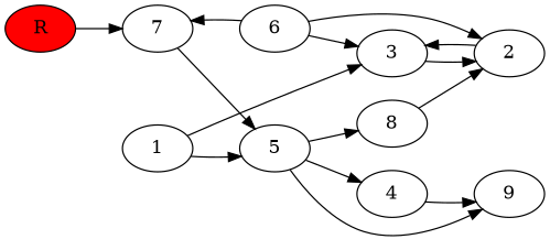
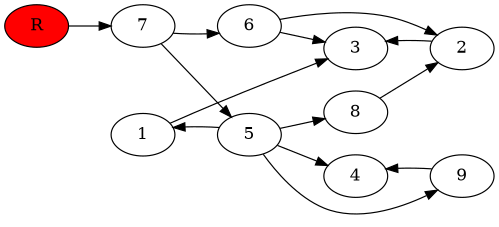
  digraph {
    rankdir=LR
    1
    3
    2
    4
    9
    5
    8
    7
    6
    R [fillcolor="#ff0000" style=filled]
    1 -> 3
-   3 -> 2
    2 -> 3
-   4 -> 9
-   1 -> 5
+   9 -> 4
+   5 -> 1
    5 -> 4
    5 -> 9
    5 -> 8
    8 -> 2
    7 -> 5
-   6 -> 7
+   7 -> 6
    6 -> 3
    6 -> 2
    R -> 7
  }
